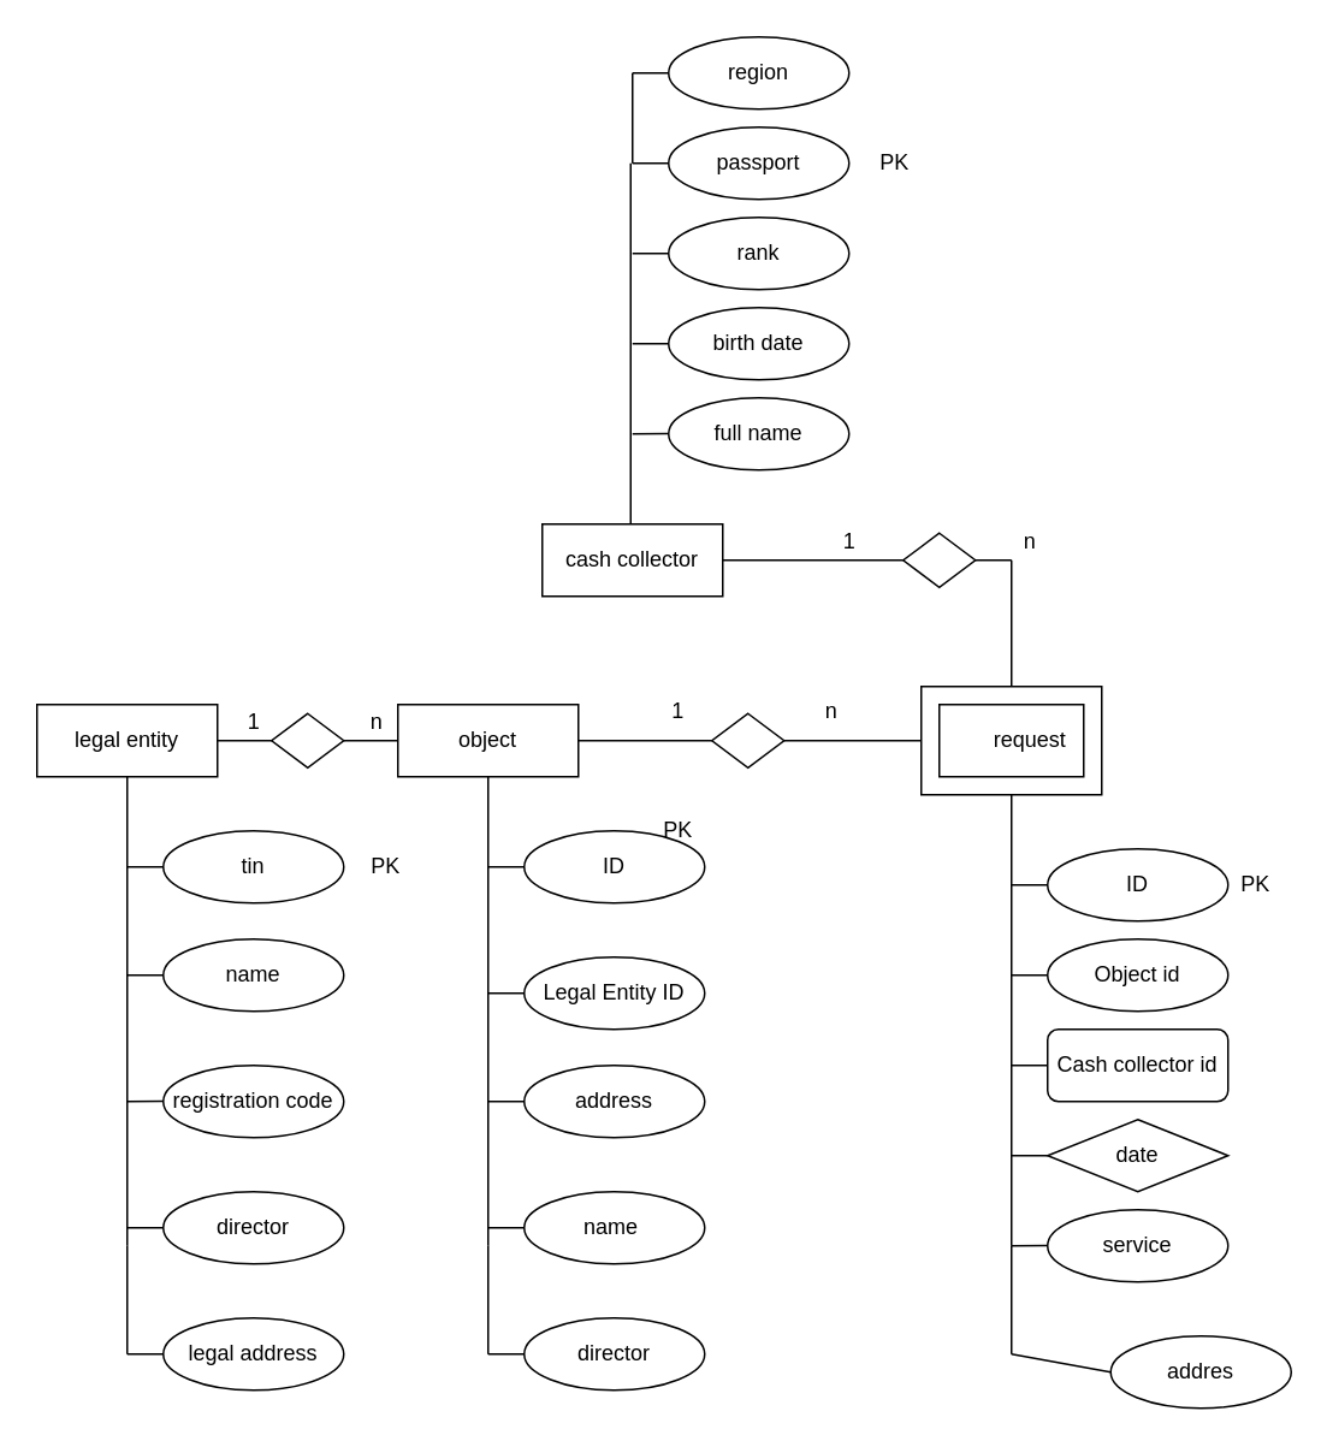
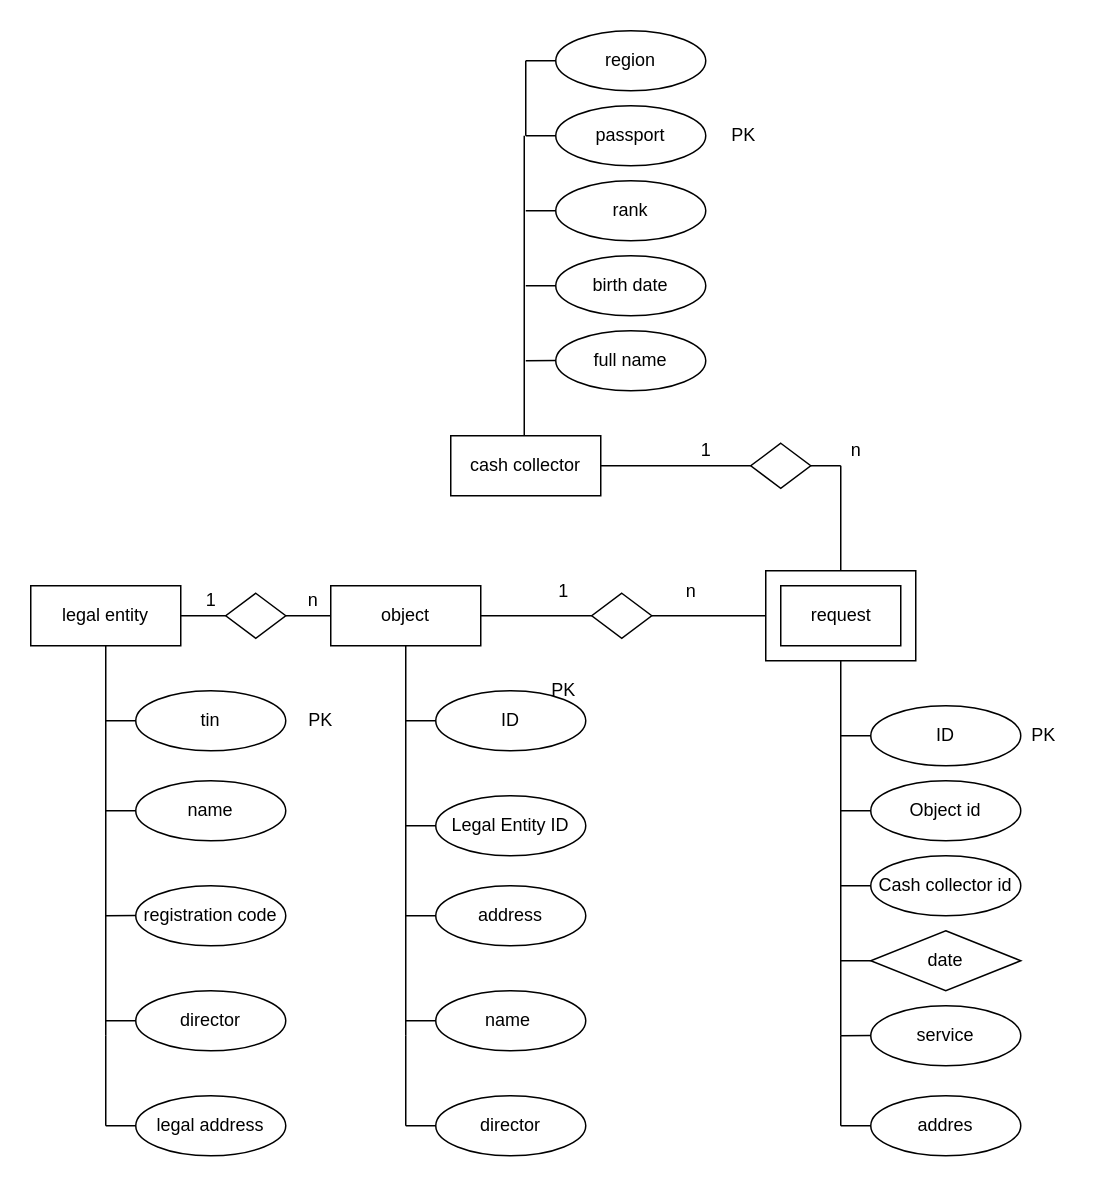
  <mxCell id="0" />
  <mxCell id="1" parent="0" />
  <mxCell id="2" value="object" style="whiteSpace=wrap;html=1;align=center;" parent="1" vertex="1"><mxGeometry x="220" y="390" width="100" height="40" as="geometry" /></mxCell>
  <mxCell id="3" value="ID" style="ellipse;whiteSpace=wrap;html=1;align=center;" parent="1" vertex="1"><mxGeometry x="290" y="460" width="100" height="40" as="geometry" /></mxCell>
  <mxCell id="4" value="PK" style="text;html=1;align=center;verticalAlign=middle;resizable=0;points=[];autosize=1;" parent="1" vertex="1"><mxGeometry x="360" y="450" width="30" height="20" as="geometry" /></mxCell>
  <mxCell id="5" value="Legal Entity ID" style="ellipse;whiteSpace=wrap;html=1;align=center;" parent="1" vertex="1"><mxGeometry x="290" y="530" width="100" height="40" as="geometry" /></mxCell>
  <mxCell id="6" value="address" style="ellipse;whiteSpace=wrap;html=1;align=center;" parent="1" vertex="1"><mxGeometry x="290" y="590" width="100" height="40" as="geometry" /></mxCell>
  <mxCell id="7" value="Object id" style="ellipse;whiteSpace=wrap;html=1;align=center;" parent="1" vertex="1"><mxGeometry x="580" y="520" width="100" height="40" as="geometry" /></mxCell>
- <mxCell id="8" value="Cash collector id" style="whiteSpace=wrap;html=1;align=center;rounded=1;" parent="1" vertex="1"><mxGeometry x="580" y="570" width="100" height="40" as="geometry" /></mxCell>
+ <mxCell id="8" value="Cash collector id" style="ellipse;whiteSpace=wrap;html=1;align=center;" parent="1" vertex="1"><mxGeometry x="580" y="570" width="100" height="40" as="geometry" /></mxCell>
  <mxCell id="9" value="date" style="rhombus;whiteSpace=wrap;html=1;align=center;" parent="1" vertex="1"><mxGeometry x="580" y="620" width="100" height="40" as="geometry" /></mxCell>
  <mxCell id="10" value="service" style="ellipse;whiteSpace=wrap;html=1;align=center;" parent="1" vertex="1"><mxGeometry x="580" y="670" width="100" height="40" as="geometry" /></mxCell>
  <mxCell id="11" value="PK" style="text;html=1;align=center;verticalAlign=middle;resizable=0;points=[];autosize=1;" parent="1" vertex="1"><mxGeometry x="680" y="480" width="30" height="20" as="geometry" /></mxCell>
  <mxCell id="12" value="" style="endArrow=none;html=1;rounded=0;exitX=0.5;exitY=1;exitDx=0;exitDy=0;" parent="1" edge="1"><mxGeometry relative="1" as="geometry"><mxPoint x="560" y="440" as="sourcePoint" /><mxPoint x="560" y="690" as="targetPoint" /></mxGeometry></mxCell>
  <mxCell id="13" value="" style="endArrow=none;html=1;rounded=0;exitX=0;exitY=0.5;exitDx=0;exitDy=0;" parent="1" source="7" edge="1"><mxGeometry relative="1" as="geometry"><mxPoint x="260" y="870" as="sourcePoint" /><mxPoint x="560" y="540" as="targetPoint" /></mxGeometry></mxCell>
  <mxCell id="14" value="" style="endArrow=none;html=1;rounded=0;exitX=0;exitY=0.5;exitDx=0;exitDy=0;" parent="1" source="8" edge="1"><mxGeometry relative="1" as="geometry"><mxPoint x="270" y="880" as="sourcePoint" /><mxPoint x="560" y="590" as="targetPoint" /></mxGeometry></mxCell>
  <mxCell id="15" value="" style="endArrow=none;html=1;rounded=0;exitX=0;exitY=0.5;exitDx=0;exitDy=0;" parent="1" source="9" edge="1"><mxGeometry relative="1" as="geometry"><mxPoint x="590" y="600" as="sourcePoint" /><mxPoint x="560" y="640" as="targetPoint" /></mxGeometry></mxCell>
  <mxCell id="16" value="" style="endArrow=none;html=1;rounded=0;exitX=0;exitY=0.5;exitDx=0;exitDy=0;" parent="1" edge="1"><mxGeometry relative="1" as="geometry"><mxPoint x="580" y="689.76" as="sourcePoint" /><mxPoint x="560" y="690" as="targetPoint" /></mxGeometry></mxCell>
  <mxCell id="17" value="" style="endArrow=none;html=1;rounded=0;exitX=0.5;exitY=1;exitDx=0;exitDy=0;" parent="1" edge="1"><mxGeometry relative="1" as="geometry"><mxPoint x="270" y="430" as="sourcePoint" /><mxPoint x="270" y="690" as="targetPoint" /></mxGeometry></mxCell>
  <mxCell id="18" value="" style="endArrow=none;html=1;rounded=0;exitX=0;exitY=0.5;exitDx=0;exitDy=0;" parent="1" edge="1"><mxGeometry relative="1" as="geometry"><mxPoint x="290" y="550" as="sourcePoint" /><mxPoint x="270" y="550" as="targetPoint" /></mxGeometry></mxCell>
  <mxCell id="19" value="" style="endArrow=none;html=1;rounded=0;exitX=0;exitY=0.5;exitDx=0;exitDy=0;" parent="1" edge="1"><mxGeometry relative="1" as="geometry"><mxPoint x="290" y="610" as="sourcePoint" /><mxPoint x="270" y="610" as="targetPoint" /></mxGeometry></mxCell>
  <mxCell id="20" value="" style="endArrow=none;html=1;rounded=0;exitX=0;exitY=0.5;exitDx=0;exitDy=0;" parent="1" source="3" edge="1"><mxGeometry relative="1" as="geometry"><mxPoint x="290" y="679.52" as="sourcePoint" /><mxPoint x="270" y="480" as="targetPoint" /></mxGeometry></mxCell>
  <mxCell id="21" value="cash collector" style="whiteSpace=wrap;html=1;align=center;" parent="1" vertex="1"><mxGeometry x="300" y="290" width="100" height="40" as="geometry" /></mxCell>
  <mxCell id="22" value="birth date" style="ellipse;whiteSpace=wrap;html=1;align=center;" parent="1" vertex="1"><mxGeometry x="370" y="170" width="100" height="40" as="geometry" /></mxCell>
  <mxCell id="23" value="full name" style="ellipse;whiteSpace=wrap;html=1;align=center;" parent="1" vertex="1"><mxGeometry x="370" y="220" width="100" height="40" as="geometry" /></mxCell>
  <mxCell id="24" value="" style="endArrow=none;html=1;rounded=0;" parent="1" edge="1"><mxGeometry relative="1" as="geometry"><mxPoint x="349" y="90" as="sourcePoint" /><mxPoint x="349" y="290" as="targetPoint" /></mxGeometry></mxCell>
  <mxCell id="25" value="" style="endArrow=none;html=1;rounded=0;exitX=0;exitY=0.5;exitDx=0;exitDy=0;" parent="1" edge="1"><mxGeometry relative="1" as="geometry"><mxPoint x="370" y="140" as="sourcePoint" /><mxPoint x="350" y="140" as="targetPoint" /></mxGeometry></mxCell>
  <mxCell id="26" value="" style="endArrow=none;html=1;rounded=0;exitX=0;exitY=0.5;exitDx=0;exitDy=0;" parent="1" edge="1"><mxGeometry relative="1" as="geometry"><mxPoint x="370" y="190" as="sourcePoint" /><mxPoint x="350" y="190" as="targetPoint" /></mxGeometry></mxCell>
  <mxCell id="27" value="" style="endArrow=none;html=1;rounded=0;exitX=0;exitY=0.5;exitDx=0;exitDy=0;" parent="1" edge="1"><mxGeometry relative="1" as="geometry"><mxPoint x="370" y="239.76" as="sourcePoint" /><mxPoint x="350" y="240" as="targetPoint" /></mxGeometry></mxCell>
  <mxCell id="28" value="" style="endArrow=none;html=1;rounded=0;" parent="1" edge="1"><mxGeometry relative="1" as="geometry"><mxPoint x="370" y="90" as="sourcePoint" /><mxPoint x="350" y="90" as="targetPoint" /></mxGeometry></mxCell>
  <mxCell id="29" value="passport" style="ellipse;whiteSpace=wrap;html=1;align=center;" parent="1" vertex="1"><mxGeometry x="370" y="70" width="100" height="40" as="geometry" /></mxCell>
  <mxCell id="30" value="PK" style="text;html=1;align=center;verticalAlign=middle;resizable=0;points=[];autosize=1;" parent="1" vertex="1"><mxGeometry x="480" y="80" width="30" height="20" as="geometry" /></mxCell>
  <mxCell id="31" value="rank" style="ellipse;whiteSpace=wrap;html=1;align=center;" parent="1" vertex="1"><mxGeometry x="370" y="120" width="100" height="40" as="geometry" /></mxCell>
  <mxCell id="32" value="ID" style="ellipse;whiteSpace=wrap;html=1;align=center;" parent="1" vertex="1"><mxGeometry x="580" y="470" width="100" height="40" as="geometry" /></mxCell>
  <mxCell id="33" value="" style="endArrow=none;html=1;rounded=0;exitX=0;exitY=0.5;exitDx=0;exitDy=0;" parent="1" source="32" edge="1"><mxGeometry relative="1" as="geometry"><mxPoint x="260" y="820" as="sourcePoint" /><mxPoint x="560" y="490" as="targetPoint" /></mxGeometry></mxCell>
  <mxCell id="34" value="name&amp;nbsp;" style="ellipse;whiteSpace=wrap;html=1;align=center;" parent="1" vertex="1"><mxGeometry x="290" y="660" width="100" height="40" as="geometry" /></mxCell>
  <mxCell id="35" value="" style="endArrow=none;html=1;exitX=0;exitY=0.5;exitDx=0;exitDy=0;" parent="1" source="34" edge="1"><mxGeometry width="50" height="50" relative="1" as="geometry"><mxPoint x="390" y="480" as="sourcePoint" /><mxPoint x="270" y="680" as="targetPoint" /></mxGeometry></mxCell>
  <mxCell id="36" value="" style="endArrow=none;html=1;entryX=1;entryY=0.5;entryDx=0;entryDy=0;startArrow=none;" parent="1" source="61" target="21" edge="1"><mxGeometry width="50" height="50" relative="1" as="geometry"><mxPoint x="560" y="310" as="sourcePoint" /><mxPoint x="410" y="450" as="targetPoint" /></mxGeometry></mxCell>
  <mxCell id="37" value="legal entity" style="whiteSpace=wrap;html=1;align=center;" parent="1" vertex="1"><mxGeometry x="20" y="390" width="100" height="40" as="geometry" /></mxCell>
  <mxCell id="38" value="PK" style="text;html=1;align=center;verticalAlign=middle;resizable=0;points=[];autosize=1;" parent="1" vertex="1"><mxGeometry x="198" y="470" width="30" height="20" as="geometry" /></mxCell>
  <mxCell id="39" value="name" style="ellipse;whiteSpace=wrap;html=1;align=center;" parent="1" vertex="1"><mxGeometry x="90" y="520" width="100" height="40" as="geometry" /></mxCell>
  <mxCell id="40" value="tin" style="ellipse;whiteSpace=wrap;html=1;align=center;" parent="1" vertex="1"><mxGeometry x="90" y="460" width="100" height="40" as="geometry" /></mxCell>
  <mxCell id="41" value="registration code" style="ellipse;whiteSpace=wrap;html=1;align=center;" parent="1" vertex="1"><mxGeometry x="90" y="590" width="100" height="40" as="geometry" /></mxCell>
  <mxCell id="42" value="" style="endArrow=none;html=1;rounded=0;exitX=0.5;exitY=1;exitDx=0;exitDy=0;" parent="1" edge="1"><mxGeometry relative="1" as="geometry"><mxPoint x="70" y="430" as="sourcePoint" /><mxPoint x="70" y="690" as="targetPoint" /></mxGeometry></mxCell>
  <mxCell id="43" value="" style="endArrow=none;html=1;rounded=0;exitX=0;exitY=0.5;exitDx=0;exitDy=0;" parent="1" edge="1"><mxGeometry relative="1" as="geometry"><mxPoint x="90" y="540" as="sourcePoint" /><mxPoint x="70" y="540" as="targetPoint" /></mxGeometry></mxCell>
  <mxCell id="44" value="" style="endArrow=none;html=1;rounded=0;exitX=0;exitY=0.5;exitDx=0;exitDy=0;" parent="1" edge="1"><mxGeometry relative="1" as="geometry"><mxPoint x="90" y="480" as="sourcePoint" /><mxPoint x="70" y="480" as="targetPoint" /></mxGeometry></mxCell>
  <mxCell id="45" value="" style="endArrow=none;html=1;rounded=0;exitX=0;exitY=0.5;exitDx=0;exitDy=0;" parent="1" edge="1"><mxGeometry relative="1" as="geometry"><mxPoint x="90" y="609.76" as="sourcePoint" /><mxPoint x="70" y="610" as="targetPoint" /></mxGeometry></mxCell>
  <mxCell id="46" value="director" style="ellipse;whiteSpace=wrap;html=1;align=center;" parent="1" vertex="1"><mxGeometry x="90" y="660" width="100" height="40" as="geometry" /></mxCell>
  <mxCell id="47" value="" style="endArrow=none;html=1;exitX=0;exitY=0.5;exitDx=0;exitDy=0;" parent="1" source="46" edge="1"><mxGeometry width="50" height="50" relative="1" as="geometry"><mxPoint x="190" y="480" as="sourcePoint" /><mxPoint x="70" y="680" as="targetPoint" /></mxGeometry></mxCell>
  <mxCell id="48" value="" style="endArrow=none;html=1;exitX=1;exitY=0.5;exitDx=0;exitDy=0;startArrow=none;" parent="1" source="53" edge="1"><mxGeometry width="50" height="50" relative="1" as="geometry"><mxPoint x="360" y="470" as="sourcePoint" /><mxPoint x="220" y="410" as="targetPoint" /></mxGeometry></mxCell>
  <mxCell id="49" value="" style="verticalLabelPosition=bottom;verticalAlign=top;html=1;shape=mxgraph.basic.frame;dx=10;" parent="1" vertex="1"><mxGeometry x="510" y="380" width="100" height="60" as="geometry" /></mxCell>
- <mxCell id="50" value="&lt;span&gt;request&lt;/span&gt;" style="text;html=1;align=center;verticalAlign=middle;resizable=0;points=[];autosize=1;strokeColor=none;fillColor=none;" parent="1" vertex="1"><mxGeometry x="540" y="400" width="60" height="20" as="geometry" /></mxCell>
+ <mxCell id="50" value="&lt;span&gt;request&lt;/span&gt;" style="text;html=1;align=center;verticalAlign=middle;resizable=0;points=[];autosize=1;strokeColor=none;fillColor=none;" parent="1" vertex="1"><mxGeometry x="530" y="400" width="60" height="20" as="geometry" /></mxCell>
  <mxCell id="51" value="" style="endArrow=none;html=1;entryX=0.5;entryY=0;entryDx=0;entryDy=0;entryPerimeter=0;" parent="1" target="49" edge="1"><mxGeometry width="50" height="50" relative="1" as="geometry"><mxPoint x="560" y="310" as="sourcePoint" /><mxPoint x="370" y="350" as="targetPoint" /></mxGeometry></mxCell>
  <mxCell id="52" value="" style="endArrow=none;html=1;entryX=0;entryY=0.5;entryDx=0;entryDy=0;entryPerimeter=0;exitX=1;exitY=0.5;exitDx=0;exitDy=0;startArrow=none;" parent="1" source="57" target="49" edge="1"><mxGeometry width="50" height="50" relative="1" as="geometry"><mxPoint x="320" y="610" as="sourcePoint" /><mxPoint x="370" y="560" as="targetPoint" /></mxGeometry></mxCell>
  <mxCell id="53" value="" style="rhombus;whiteSpace=wrap;html=1;" parent="1" vertex="1"><mxGeometry x="150" y="395" width="40" height="30" as="geometry" /></mxCell>
  <mxCell id="54" value="" style="endArrow=none;html=1;exitX=1;exitY=0.5;exitDx=0;exitDy=0;" parent="1" source="37" target="53" edge="1"><mxGeometry width="50" height="50" relative="1" as="geometry"><mxPoint x="120" y="410" as="sourcePoint" /><mxPoint x="220" y="410" as="targetPoint" /></mxGeometry></mxCell>
  <mxCell id="55" value="1" style="text;html=1;align=center;verticalAlign=middle;resizable=0;points=[];autosize=1;strokeColor=none;fillColor=none;" parent="1" vertex="1"><mxGeometry x="130" y="390" width="20" height="20" as="geometry" /></mxCell>
  <mxCell id="56" value="n" style="text;html=1;align=center;verticalAlign=middle;resizable=0;points=[];autosize=1;strokeColor=none;fillColor=none;" parent="1" vertex="1"><mxGeometry x="198" y="390" width="20" height="20" as="geometry" /></mxCell>
  <mxCell id="57" value="" style="rhombus;whiteSpace=wrap;html=1;" parent="1" vertex="1"><mxGeometry x="394" y="395" width="40" height="30" as="geometry" /></mxCell>
  <mxCell id="58" value="" style="endArrow=none;html=1;entryX=0;entryY=0.5;entryDx=0;entryDy=0;entryPerimeter=0;exitX=1;exitY=0.5;exitDx=0;exitDy=0;" parent="1" source="2" target="57" edge="1"><mxGeometry width="50" height="50" relative="1" as="geometry"><mxPoint x="320" y="410" as="sourcePoint" /><mxPoint x="510" y="410" as="targetPoint" /></mxGeometry></mxCell>
  <mxCell id="59" value="1" style="text;html=1;align=center;verticalAlign=middle;resizable=0;points=[];autosize=1;strokeColor=none;fillColor=none;" parent="1" vertex="1"><mxGeometry x="365" y="384" width="20" height="20" as="geometry" /></mxCell>
  <mxCell id="60" value="n" style="text;html=1;align=center;verticalAlign=middle;resizable=0;points=[];autosize=1;strokeColor=none;fillColor=none;" parent="1" vertex="1"><mxGeometry x="450" y="384" width="20" height="20" as="geometry" /></mxCell>
  <mxCell id="61" value="" style="rhombus;whiteSpace=wrap;html=1;" parent="1" vertex="1"><mxGeometry x="500" y="295" width="40" height="30" as="geometry" /></mxCell>
  <mxCell id="62" value="" style="endArrow=none;html=1;entryX=1;entryY=0.5;entryDx=0;entryDy=0;" parent="1" target="61" edge="1"><mxGeometry width="50" height="50" relative="1" as="geometry"><mxPoint x="560" y="310" as="sourcePoint" /><mxPoint x="400" y="310" as="targetPoint" /></mxGeometry></mxCell>
  <mxCell id="63" value="1" style="text;html=1;align=center;verticalAlign=middle;resizable=0;points=[];autosize=1;strokeColor=none;fillColor=none;" parent="1" vertex="1"><mxGeometry x="460" y="290" width="20" height="20" as="geometry" /></mxCell>
  <mxCell id="64" value="n" style="text;html=1;align=center;verticalAlign=middle;resizable=0;points=[];autosize=1;strokeColor=none;fillColor=none;" parent="1" vertex="1"><mxGeometry x="560" y="290" width="20" height="20" as="geometry" /></mxCell>
  <mxCell id="65" value="region" style="ellipse;whiteSpace=wrap;html=1;align=center;" vertex="1" parent="1"><mxGeometry x="370" y="20" width="100" height="40" as="geometry" /></mxCell>
  <mxCell id="66" value="" style="endArrow=none;html=1;" edge="1" parent="1"><mxGeometry width="50" height="50" relative="1" as="geometry"><mxPoint x="350" y="40" as="sourcePoint" /><mxPoint x="350" y="90" as="targetPoint" /></mxGeometry></mxCell>
  <mxCell id="67" value="" style="endArrow=none;html=1;entryX=0;entryY=0.5;entryDx=0;entryDy=0;" edge="1" parent="1" target="65"><mxGeometry width="50" height="50" relative="1" as="geometry"><mxPoint x="350" y="40" as="sourcePoint" /><mxPoint x="370" y="250" as="targetPoint" /></mxGeometry></mxCell>
  <mxCell id="68" value="legal address" style="ellipse;whiteSpace=wrap;html=1;align=center;" vertex="1" parent="1"><mxGeometry x="90" y="730" width="100" height="40" as="geometry" /></mxCell>
  <mxCell id="69" value="" style="endArrow=none;html=1;" edge="1" parent="1"><mxGeometry width="50" height="50" relative="1" as="geometry"><mxPoint x="70" y="750" as="sourcePoint" /><mxPoint x="70" y="690" as="targetPoint" /></mxGeometry></mxCell>
  <mxCell id="70" value="" style="endArrow=none;html=1;entryX=0;entryY=0.5;entryDx=0;entryDy=0;" edge="1" parent="1" target="68"><mxGeometry width="50" height="50" relative="1" as="geometry"><mxPoint x="70" y="750" as="sourcePoint" /><mxPoint x="370" y="610" as="targetPoint" /></mxGeometry></mxCell>
  <mxCell id="71" value="director" style="ellipse;whiteSpace=wrap;html=1;align=center;" vertex="1" parent="1"><mxGeometry x="290" y="730" width="100" height="40" as="geometry" /></mxCell>
  <mxCell id="72" value="" style="endArrow=none;html=1;" edge="1" parent="1"><mxGeometry width="50" height="50" relative="1" as="geometry"><mxPoint x="270" y="690" as="sourcePoint" /><mxPoint x="270" y="750" as="targetPoint" /></mxGeometry></mxCell>
  <mxCell id="73" value="" style="endArrow=none;html=1;entryX=0;entryY=0.5;entryDx=0;entryDy=0;" edge="1" parent="1" target="71"><mxGeometry width="50" height="50" relative="1" as="geometry"><mxPoint x="270" y="750" as="sourcePoint" /><mxPoint x="370" y="590" as="targetPoint" /></mxGeometry></mxCell>
- <mxCell id="74" value="addres" style="ellipse;whiteSpace=wrap;html=1;align=center;" vertex="1" parent="1"><mxGeometry x="615" y="740" width="100" height="40" as="geometry" /></mxCell>
+ <mxCell id="74" value="addres" style="ellipse;whiteSpace=wrap;html=1;align=center;" vertex="1" parent="1"><mxGeometry x="580" y="730" width="100" height="40" as="geometry" /></mxCell>
  <mxCell id="75" value="" style="endArrow=none;html=1;" edge="1" parent="1"><mxGeometry width="50" height="50" relative="1" as="geometry"><mxPoint x="560" y="750" as="sourcePoint" /><mxPoint x="560" y="690" as="targetPoint" /></mxGeometry></mxCell>
  <mxCell id="76" value="" style="endArrow=none;html=1;entryX=0;entryY=0.5;entryDx=0;entryDy=0;" edge="1" parent="1" target="74"><mxGeometry width="50" height="50" relative="1" as="geometry"><mxPoint x="560" y="750" as="sourcePoint" /><mxPoint x="370" y="570" as="targetPoint" /></mxGeometry></mxCell>
